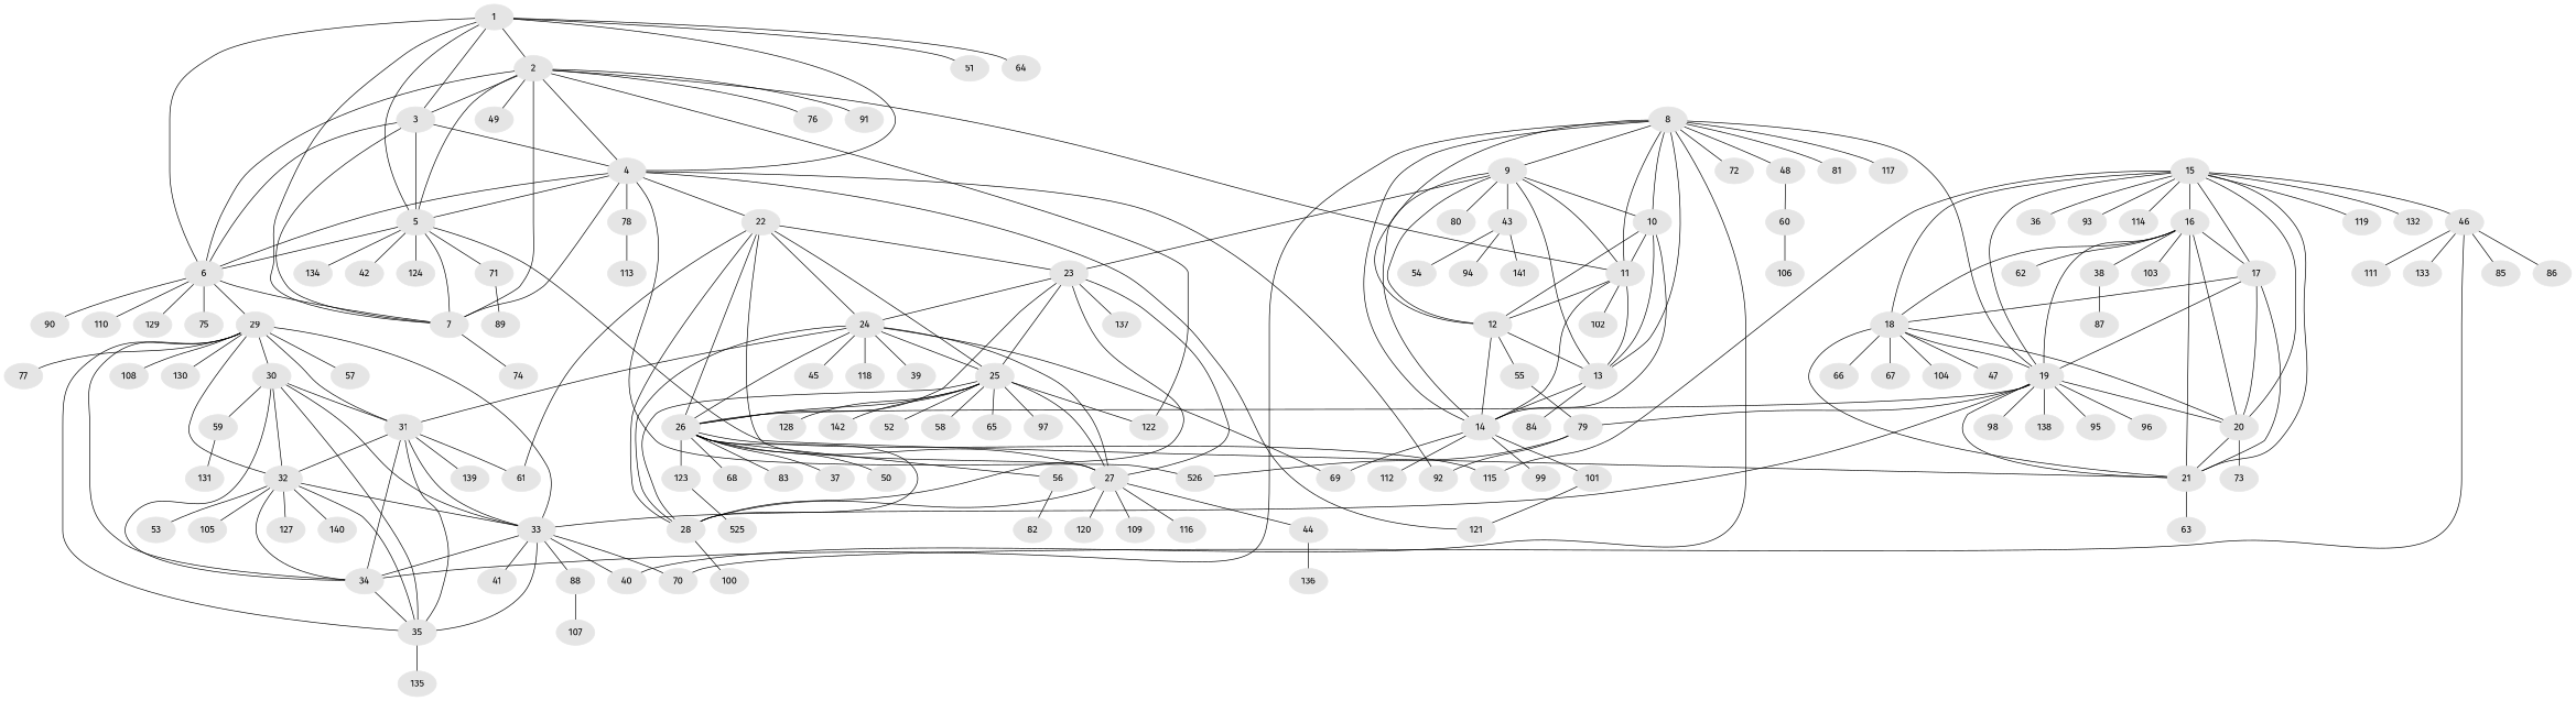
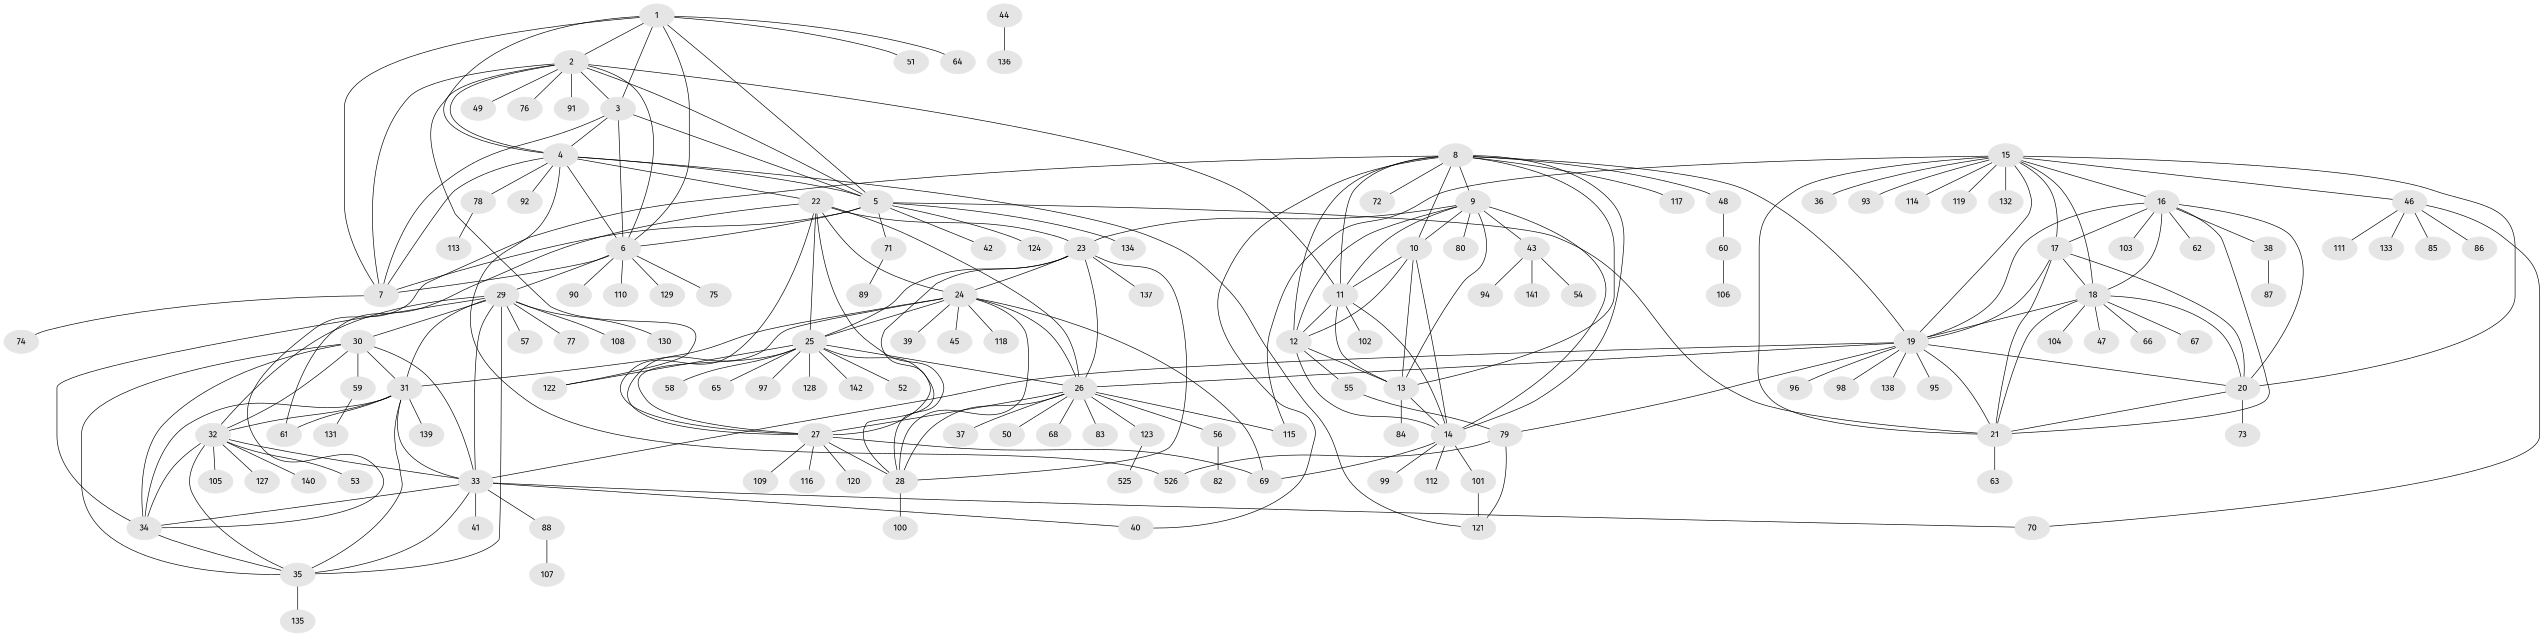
  graph {
    fontname="Fira Sans"
    node [color=gray90 fontname="Fira Sans" style=filled]
    edge [fontname="Fira Sans"]
    1
    2
    3
    4
    5
    6
    7
    51
    64
    11
    49
    76
    91
    122
    22
    78
    92
    121
    n19 [label=526]
    21
    42
    71
    124
    134
    29
    75
    90
    110
    129
    74
    12
    13
    14
    102
    23
    26
    24
    25
    27
    28
    61
    113
    63
    89
    34
    33
    31
    30
    32
    35
    57
    77
    108
    130
    8
    9
    10
    19
    40
    48
    72
-   81
    117
    43
    80
    55
    84
    69
    99
    101
    112
    20
    79
    95
    96
    98
    138
    60
    137
    54
    94
    141
    15
    16
    17
    18
    36
    46
    93
    114
    115
    119
    132
    38
    62
    103
    47
    66
    67
    104
    73
    70
    85
    86
    111
    133
    87
    37
    50
    56
    68
    83
    123
    41
    88
    39
    45
    118
    52
    58
    65
    97
    128
    142
    44
    109
    116
    120
    100
    139
    82
    n132 [label=525]
    136
    59
    53
    105
    127
    140
    135
    131
    107
    106
    1 -- 2
    1 -- 3
    1 -- 4
    1 -- 5
    1 -- 6
    1 -- 7
    1 -- 51
    1 -- 64
    2 -- 3
    2 -- 4
    2 -- 5
    2 -- 6
    2 -- 7
    2 -- 11
    2 -- 49
    2 -- 76
    2 -- 91
    2 -- 122
    3 -- 4
    3 -- 5
    3 -- 6
    3 -- 7
    4 -- 5
    4 -- 6
    4 -- 7
    4 -- 22
    4 -- 78
    4 -- 92
    4 -- 121
    4 -- n19
    5 -- 6
    5 -- 7
    5 -- 21
    5 -- 42
    5 -- 71
    5 -- 124
    5 -- 134
    6 -- 7
    6 -- 29
    6 -- 75
    6 -- 90
    6 -- 110
    6 -- 129
    7 -- 74
    11 -- 12
    11 -- 13
    11 -- 14
    11 -- 102
    22 -- 23
    22 -- 26
    22 -- 24
    22 -- 25
    22 -- 27
    22 -- 28
    22 -- 61
    78 -- 113
    21 -- 63
    71 -- 89
    29 -- 34
    29 -- 33
    29 -- 31
    29 -- 30
    29 -- 32
    29 -- 35
    29 -- 57
    29 -- 77
    29 -- 108
    29 -- 130
    12 -- 13
    12 -- 14
    12 -- 55
    13 -- 14
    13 -- 84
    14 -- 69
    14 -- 99
    14 -- 101
    14 -- 112
    23 -- 26
    23 -- 24
    23 -- 25
    23 -- 27
    23 -- 28
    23 -- 137
    26 -- 27
    26 -- 28
    26 -- 115
    26 -- 37
    26 -- 50
    26 -- 56
    26 -- 68
    26 -- 83
    26 -- 123
    24 -- 26
    24 -- 25
    24 -- 27
    24 -- 28
    24 -- 31
    24 -- 69
    24 -- 39
    24 -- 45
    24 -- 118
    25 -- 122
    25 -- 26
    25 -- 27
    25 -- 28
    25 -- 52
    25 -- 58
    25 -- 65
    25 -- 97
    25 -- 128
    25 -- 142
    27 -- 28
-   27 -- 44
+   27 -- 69
    27 -- 109
    27 -- 116
    27 -- 120
    28 -- 100
    34 -- 35
    33 -- 34
    33 -- 35
    33 -- 40
    33 -- 70
    33 -- 41
    33 -- 88
    31 -- 61
    31 -- 34
    31 -- 33
    31 -- 32
    31 -- 35
    31 -- 139
    30 -- 34
    30 -- 33
    30 -- 31
    30 -- 32
    30 -- 35
    30 -- 59
    32 -- 34
    32 -- 33
    32 -- 35
    32 -- 53
    32 -- 105
    32 -- 127
    32 -- 140
    35 -- 135
    8 -- 11
    8 -- 12
    8 -- 13
    8 -- 14
    8 -- 34
    8 -- 9
    8 -- 10
    8 -- 19
    8 -- 40
    8 -- 48
    8 -- 72
-   8 -- 81
    8 -- 117
    9 -- 11
    9 -- 12
    9 -- 13
    9 -- 14
    9 -- 23
    9 -- 10
    9 -- 43
    9 -- 80
    10 -- 11
    10 -- 12
    10 -- 13
    10 -- 14
    19 -- 21
    19 -- 26
    19 -- 33
    19 -- 20
    19 -- 79
    19 -- 95
    19 -- 96
    19 -- 98
    19 -- 138
    48 -- 60
    43 -- 54
    43 -- 94
    43 -- 141
    55 -- 79
    101 -- 121
    20 -- 21
    20 -- 73
-   79 -- 92
+   79 -- 121
    79 -- n19
    60 -- 106
    15 -- 21
    15 -- 19
    15 -- 20
    15 -- 16
    15 -- 17
    15 -- 18
    15 -- 36
    15 -- 46
    15 -- 93
    15 -- 114
    15 -- 115
    15 -- 119
    15 -- 132
    16 -- 21
    16 -- 19
    16 -- 20
    16 -- 17
    16 -- 18
    16 -- 38
    16 -- 62
    16 -- 103
    17 -- 21
    17 -- 19
    17 -- 20
    17 -- 18
    18 -- 21
    18 -- 19
    18 -- 20
    18 -- 47
    18 -- 66
    18 -- 67
    18 -- 104
    46 -- 70
    46 -- 85
    46 -- 86
    46 -- 111
    46 -- 133
    38 -- 87
    56 -- 82
    123 -- n132
    88 -- 107
    44 -- 136
    59 -- 131
  }
